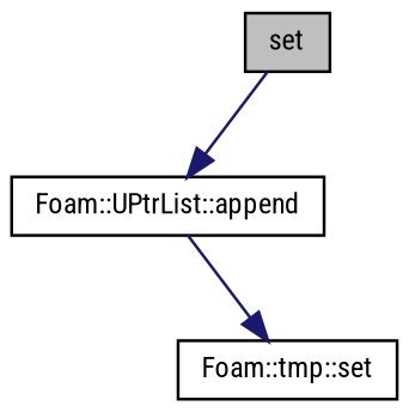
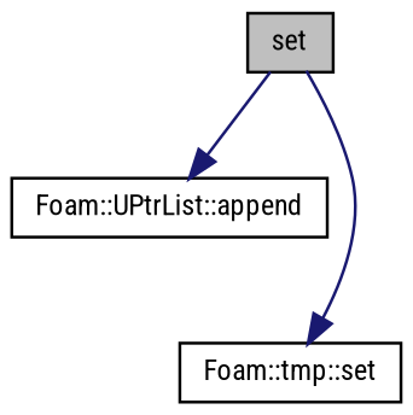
  digraph {
    fontname="Roboto Condensed"
    rankdir=TB
    node [color=black fontname="Roboto Condensed" fontsize=10 shape=record]
    edge [color=midnightblue fontname="Roboto Condensed" fontsize=10 labelfontname=Helvetica labelfontsize=10 style=solid]
    n1 [fillcolor=grey75 fontcolor=black height=0.2 label=set style=filled width=0.4]
    n2 [height=0.2 label="Foam::UPtrList::append" width=0.4]
    n3 [height=0.2 label="Foam::tmp::set" width=0.4]
    n1 -> n2
-   n2 -> n3
+   n1 -> n3
  }
